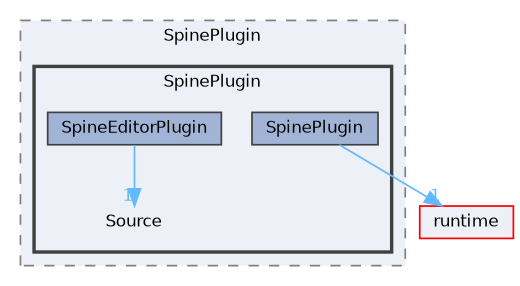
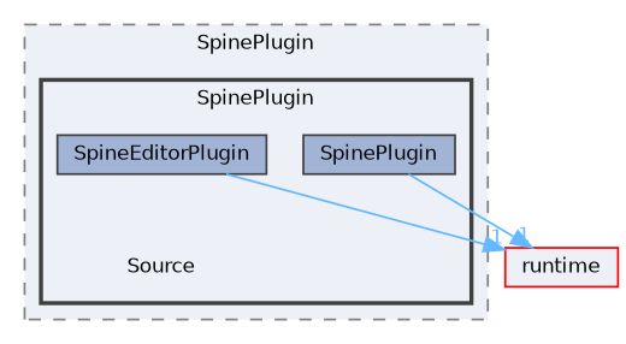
  digraph {
    compound=true
    fontname="DejaVu Sans"
    node [fontname="DejaVu Sans" fontsize=10 shape=box color=grey25 fillcolor="#a2b4d6" style=filled]
    edge [color=steelblue1 fontcolor=steelblue1 fontname="DejaVu Sans" fontsize=10 headlabel=1 labeldistance=1.5 labelfontname=Helvetica labelfontsize=10]
    n1 [height=0.2 label=Source shape=plaintext width=0.4 color="" fillcolor="" style=""]
    n2 [height=0.2 label=SpineEditorPlugin width=0.4]
    n3 [height=0.2 label=SpinePlugin width=0.4]
    n4 [color=red fillcolor="#edf0f7" height=0.2 label=runtime width=0.4]
    subgraph cluster_1 {
      bgcolor="#edf0f7"
      fontsize=10
      label=SpinePlugin
      pencolor=grey50
      style="filled,dashed"
      subgraph cluster_2 {
        bgcolor="#edf0f7"
        fontsize=10
        label=SpinePlugin
        pencolor=grey25
        style="filled,bold"
        n1
        n2
        n3
      }
    }
-   n2 -> n1
+   n2 -> n4
    n3 -> n4
  }
